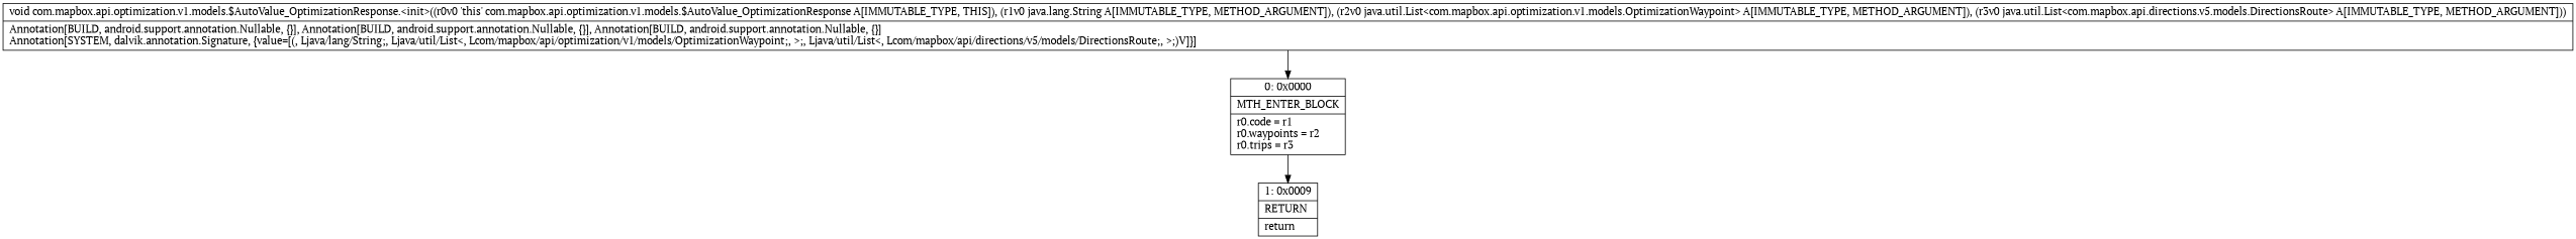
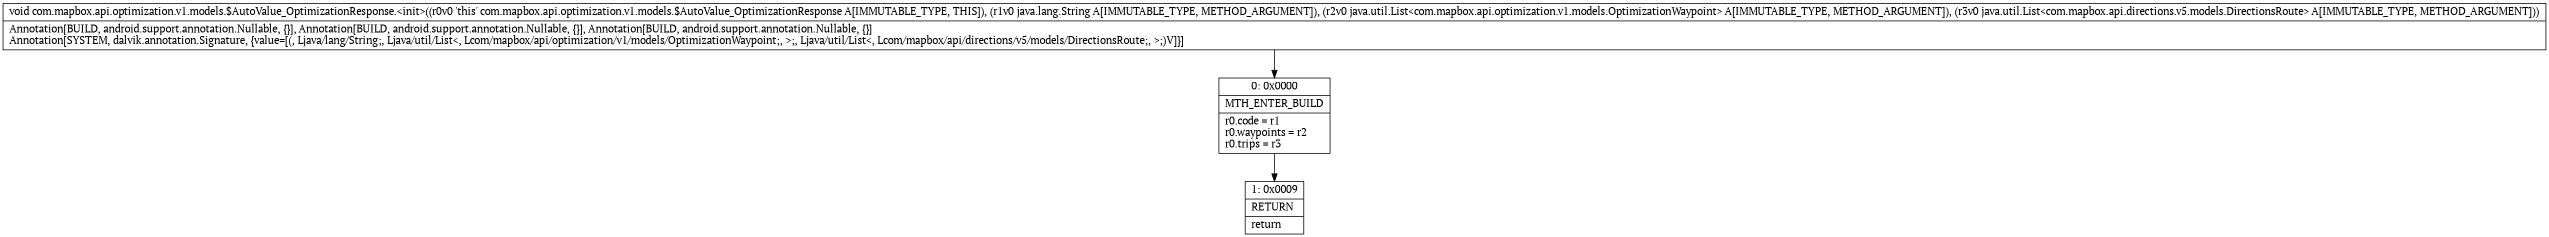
  digraph {
    fontname="PT Serif"
    node [shape=record fontname="PT Serif"]
    edge [fontname="PT Serif"]
-   n1 [label="{0\:\ 0x0000|MTH_ENTER_BLOCK\l|r0.code = r1\lr0.waypoints = r2\lr0.trips = r3\l}"]
+   n1 [label="{0\:\ 0x0000|MTH_ENTER_BUILD\l|r0.code = r1\lr0.waypoints = r2\lr0.trips = r3\l}"]
    n2 [label="{1\:\ 0x0009|RETURN\l|return\l}"]
    n3 [label="{void com.mapbox.api.optimization.v1.models.$AutoValue_OptimizationResponse.\<init\>((r0v0 'this' com.mapbox.api.optimization.v1.models.$AutoValue_OptimizationResponse A[IMMUTABLE_TYPE, THIS]), (r1v0 java.lang.String A[IMMUTABLE_TYPE, METHOD_ARGUMENT]), (r2v0 java.util.List\<com.mapbox.api.optimization.v1.models.OptimizationWaypoint\> A[IMMUTABLE_TYPE, METHOD_ARGUMENT]), (r3v0 java.util.List\<com.mapbox.api.directions.v5.models.DirectionsRoute\> A[IMMUTABLE_TYPE, METHOD_ARGUMENT]))  | Annotation[BUILD, android.support.annotation.Nullable, \{\}], Annotation[BUILD, android.support.annotation.Nullable, \{\}], Annotation[BUILD, android.support.annotation.Nullable, \{\}]\lAnnotation[SYSTEM, dalvik.annotation.Signature, \{value=[(, Ljava\/lang\/String;, Ljava\/util\/List\<, Lcom\/mapbox\/api\/optimization\/v1\/models\/OptimizationWaypoint;, \>;, Ljava\/util\/List\<, Lcom\/mapbox\/api\/directions\/v5\/models\/DirectionsRoute;, \>;)V]\}]\l}"]
    n1 -> n2
    n3 -> n1
  }
